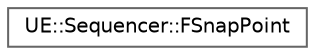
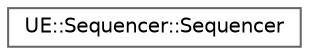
  digraph {
    rankdir=LR
-   n1 [color=grey40 fillcolor=white fontname=Helvetica fontsize=10 height=0.2 label="UE::Sequencer::FSnapPoint" shape=box style=filled width=0.4]
+   n1 [color=grey40 fillcolor=white fontname=Helvetica fontsize=10 height=0.2 label="UE::Sequencer::Sequencer" shape=box style=filled width=0.4]
  }
